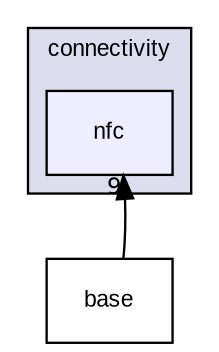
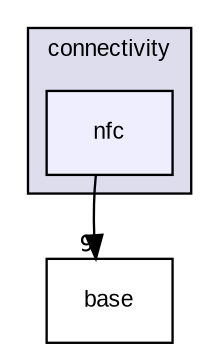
  digraph {
    compound=true
    fontname="Liberation Sans"
    node [fontname="Liberation Sans" fontsize=10 shape=box]
    n1 [fillcolor="#eeeeff" label=nfc pencolor=black style=filled]
    n2 [label=base]
    subgraph cluster_1 {
      bgcolor="#ddddee"
      fontsize=10
      label=connectivity
      pencolor=black
      n1
    }
-   n2 -> n1 [headlabel=9 labeldistance=1.5 labelfontname=Helvetica labelfontsize=10 fontname="Liberation Sans"]
+   n1 -> n2 [headlabel=9 labeldistance=1.5 labelfontname=Helvetica labelfontsize=10 fontname="Liberation Sans"]
  }
